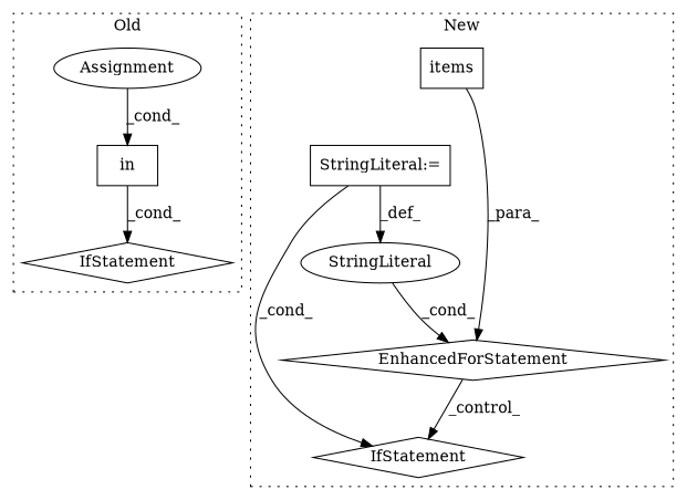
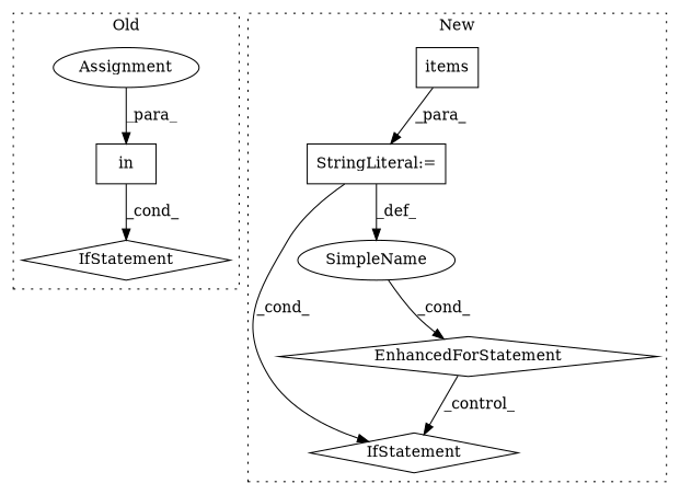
  digraph {
    node [a=25 l="4,2" s=23795 shape=box]
    n1 [a=105 l=26 label=in]
    n2 [label=IfStatement s="23786,23864" shape=diamond]
    n3 [a=45 l=10 label=Assignment shape=ellipse]
    n4 [a=32 l=7 label=items s=23900]
    n5 [a=7 l="69,2" label="StringLiteral:=" s="23781,23907"]
    n6 [a=70 l="69,2" label=EnhancedForStatement s="23781,23907" shape=diamond]
    n7 [label=IfStatement s="23917,23939" shape=diamond]
-   n8 [a=42 l=10 label=StringLiteral s=23854 shape=ellipse]
+   n8 [a=42 l=10 label=SimpleName s=23854 shape=ellipse]
    subgraph cluster_1 {
      label=Old
      style=dotted
      n1
      n2
      n3
    }
    subgraph cluster_2 {
      label=New
      style=dotted
      n4
      n5
      n6
      n7
      n8
    }
    n1 -> n2 [label=_cond_]
-   n3 -> n1 [label=_cond_]
-   n4 -> n6 [label=_para_]
+   n3 -> n1 [label=_para_]
+   n4 -> n5 [label=_para_]
    n5 -> n7 [label=_cond_]
    n5 -> n8 [label=_def_]
    n6 -> n7 [label=_control_]
    n8 -> n6 [label=_cond_]
  }
